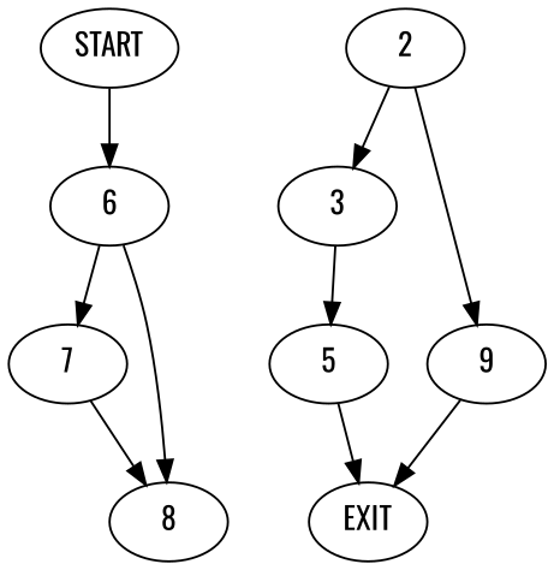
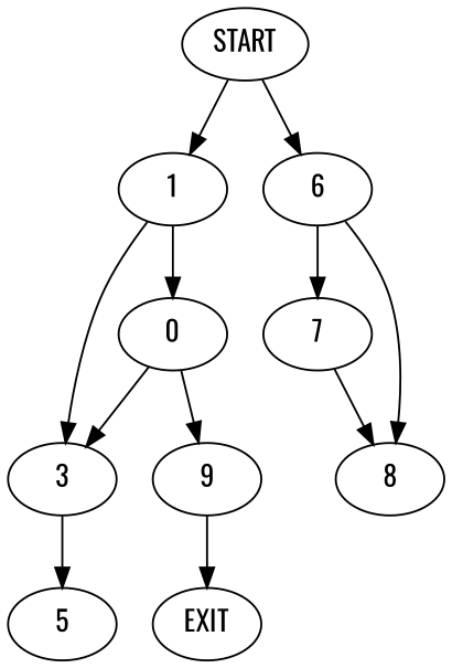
  digraph {
    fontname=Oswald
    node [fontname=Oswald]
    edge [fontname=Oswald]
    n1 [label=START]
+   1
    6
-   2
+   2 [label=0]
    3
    7
    8
    n8 [label=EXIT]
    n9 [label=9]
    5
+   n1 -> 1
    n1 -> 6
+   1 -> 2
+   1 -> 3
    6 -> 7
    6 -> 8
    2 -> 3
    2 -> n9
    3 -> 5
    7 -> 8
    n9 -> n8
-   5 -> n8
  }
